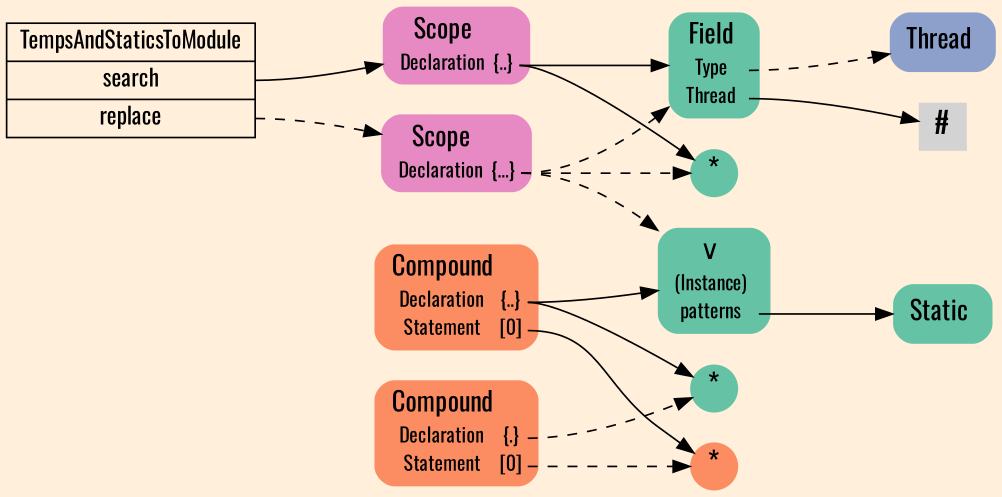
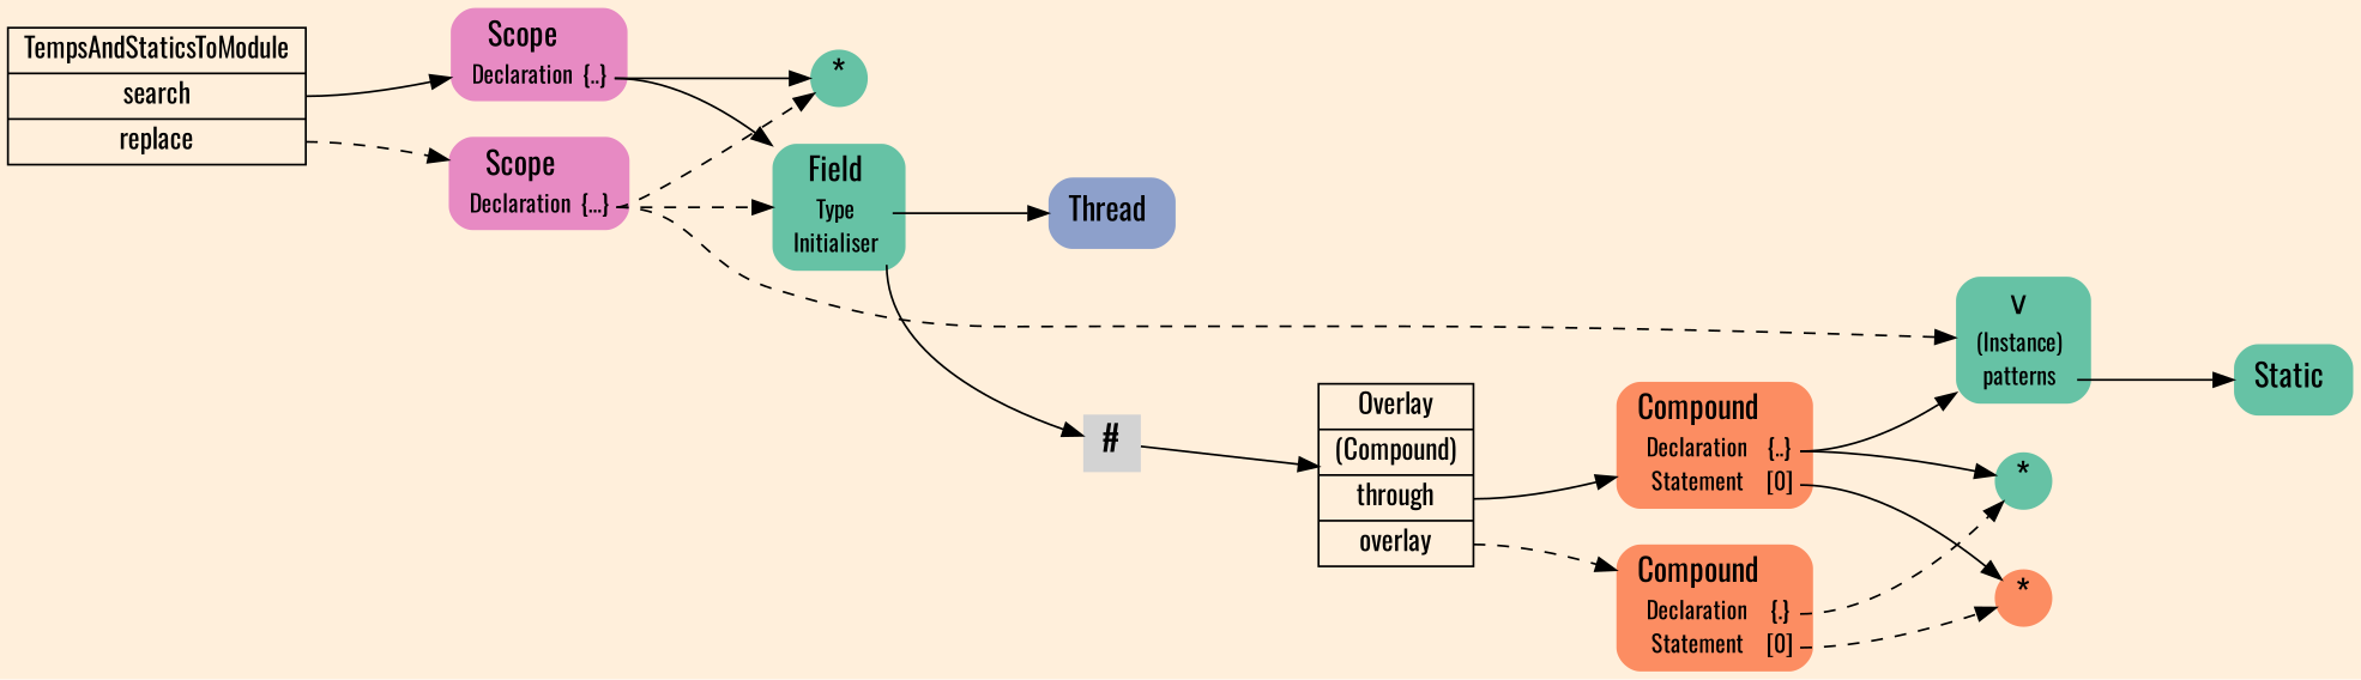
  digraph {
    bgcolor=antiquewhite1
    color=black
    fontcolor=black
    fontname=Oswald
    rankdir=LR
    ranksep=1.0
    node [fillcolor="/set28/1" fontname=Oswald fontsize=12 shape=plaintext style="rounded,filled"]
    edge [color=black fontcolor=black fontname=Oswald style=solid tailport=port0]
    n1 [color=black fillcolor=antiquewhite1 fontcolor=black fontsize=14 label="<fixed> TempsAndStaticsToModule | <port0> search | <port1> replace" shape=record style=filled]
    n2 [fillcolor="/set28/4" label=<<TABLE BORDER="0" CELLBORDER="0" CELLSPACING="0">  <TR>   <TD><FONT POINT-SIZE="16.0">Scope</FONT></TD>   <TD></TD>  </TR>  <TR>   <TD>Declaration</TD>   <TD PORT="port0">{..}</TD>  </TR> </TABLE>>]
    n3 [fillcolor="/set28/4" label=<<TABLE BORDER="0" CELLBORDER="0" CELLSPACING="0">  <TR>   <TD><FONT POINT-SIZE="16.0">Scope</FONT></TD>   <TD></TD>  </TR>  <TR>   <TD>Declaration</TD>   <TD PORT="port0">{...}</TD>  </TR> </TABLE>>]
    n4 [fixedsize=true fontsize=18 height=0.4 label=<*> penwidth=0.0 shape=circle style=filled width=0.4]
-   n5 [label=<<TABLE BORDER="0" CELLBORDER="0" CELLSPACING="0">  <TR>   <TD><FONT POINT-SIZE="16.0">Field</FONT></TD>   <TD></TD>  </TR>  <TR>   <TD>Type</TD>   <TD PORT="port0"></TD>  </TR>  <TR>   <TD>Thread</TD>   <TD PORT="port1"></TD>  </TR> </TABLE>>]
+   n5 [label=<<TABLE BORDER="0" CELLBORDER="0" CELLSPACING="0">  <TR>   <TD><FONT POINT-SIZE="16.0">Field</FONT></TD>   <TD></TD>  </TR>  <TR>   <TD>Type</TD>   <TD PORT="port0"></TD>  </TR>  <TR>   <TD>Initialiser</TD>   <TD PORT="port1"></TD>  </TR> </TABLE>>]
    n6 [label=<<TABLE BORDER="0" CELLBORDER="0" CELLSPACING="0">  <TR>   <TD><FONT POINT-SIZE="16.0">∨</FONT></TD>   <TD></TD>  </TR>  <TR>   <TD>(Instance)</TD>   <TD PORT="port0"></TD>  </TR>  <TR>   <TD>patterns</TD>   <TD PORT="port1"></TD>  </TR> </TABLE>>]
    n7 [fillcolor="/set28/3" label=<<TABLE BORDER="0" CELLBORDER="0" CELLSPACING="0">  <TR>   <TD><FONT POINT-SIZE="16.0">Thread</FONT></TD>   <TD></TD>  </TR> </TABLE>>]
    n8 [fixedsize=true fontsize=18 height=0.4 label=<#> penwidth=0.0 shape=square style=filled width=0.4 fillcolor=""]
+   n9 [color=black fillcolor=antiquewhite1 fontcolor=black fontsize=14 label="<fixed> Overlay | <port0> (Compound) | <port1> through | <port2> overlay" shape=record style=filled]
    n10 [fillcolor="/set28/2" label=<<TABLE BORDER="0" CELLBORDER="0" CELLSPACING="0">  <TR>   <TD><FONT POINT-SIZE="16.0">Compound</FONT></TD>   <TD></TD>  </TR>  <TR>   <TD>Declaration</TD>   <TD PORT="port0">{..}</TD>  </TR>  <TR>   <TD>Statement</TD>   <TD PORT="port1">[0]</TD>  </TR> </TABLE>>]
    n11 [fillcolor="/set28/2" label=<<TABLE BORDER="0" CELLBORDER="0" CELLSPACING="0">  <TR>   <TD><FONT POINT-SIZE="16.0">Compound</FONT></TD>   <TD></TD>  </TR>  <TR>   <TD>Declaration</TD>   <TD PORT="port0">{.}</TD>  </TR>  <TR>   <TD>Statement</TD>   <TD PORT="port1">[0]</TD>  </TR> </TABLE>>]
    n12 [fixedsize=true fontsize=18 height=0.4 label=<*> penwidth=0.0 shape=circle style=filled width=0.4]
    n13 [fillcolor="/set28/2" fixedsize=true fontsize=18 height=0.4 label=<*> penwidth=0.0 shape=circle style=filled width=0.4]
    n14 [label=<<TABLE BORDER="0" CELLBORDER="0" CELLSPACING="0">  <TR>   <TD><FONT POINT-SIZE="16.0">Static</FONT></TD>   <TD></TD>  </TR> </TABLE>>]
    n1 -> n2
    n1 -> n3 [style=dashed tailport=port1]
    n2 -> n4
    n2 -> n5
    n3 -> n4 [style=dashed]
    n3 -> n5 [style=dashed]
    n3 -> n6 [style=dashed]
-   n5 -> n7 [style=dashed]
+   n5 -> n7
    n5 -> n8 [tailport=port1]
    n6 -> n14 [tailport=port1]
+   n8 -> n9
+   n9 -> n10 [tailport=port1]
+   n9 -> n11 [style=dashed tailport=port2]
    n10 -> n6
    n10 -> n12
    n10 -> n13 [tailport=port1]
    n11 -> n12 [style=dashed]
    n11 -> n13 [style=dashed tailport=port1]
  }
